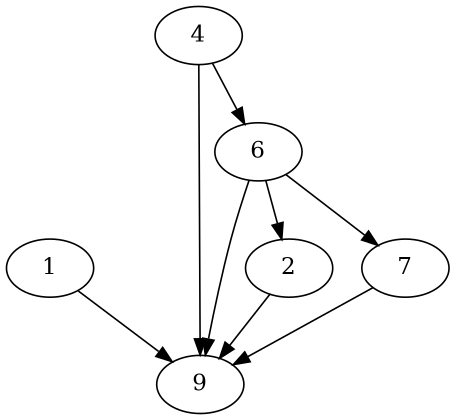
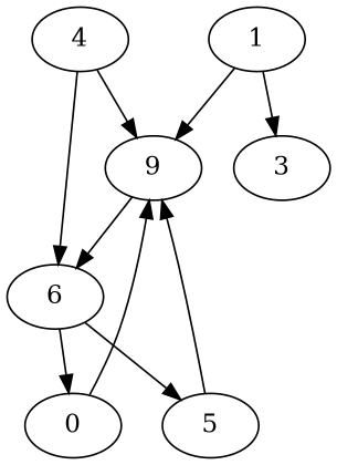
  digraph {
    n1 [label=9]
    1
+   3
    4
    6
-   5 [label=2]
-   7
+   5
+   7 [label=0]
    1 -> n1
+   1 -> 3
    4 -> n1
    4 -> 6
-   6 -> n1
+   n1 -> 6
    6 -> 5
    6 -> 7
    5 -> n1
    7 -> n1
  }
